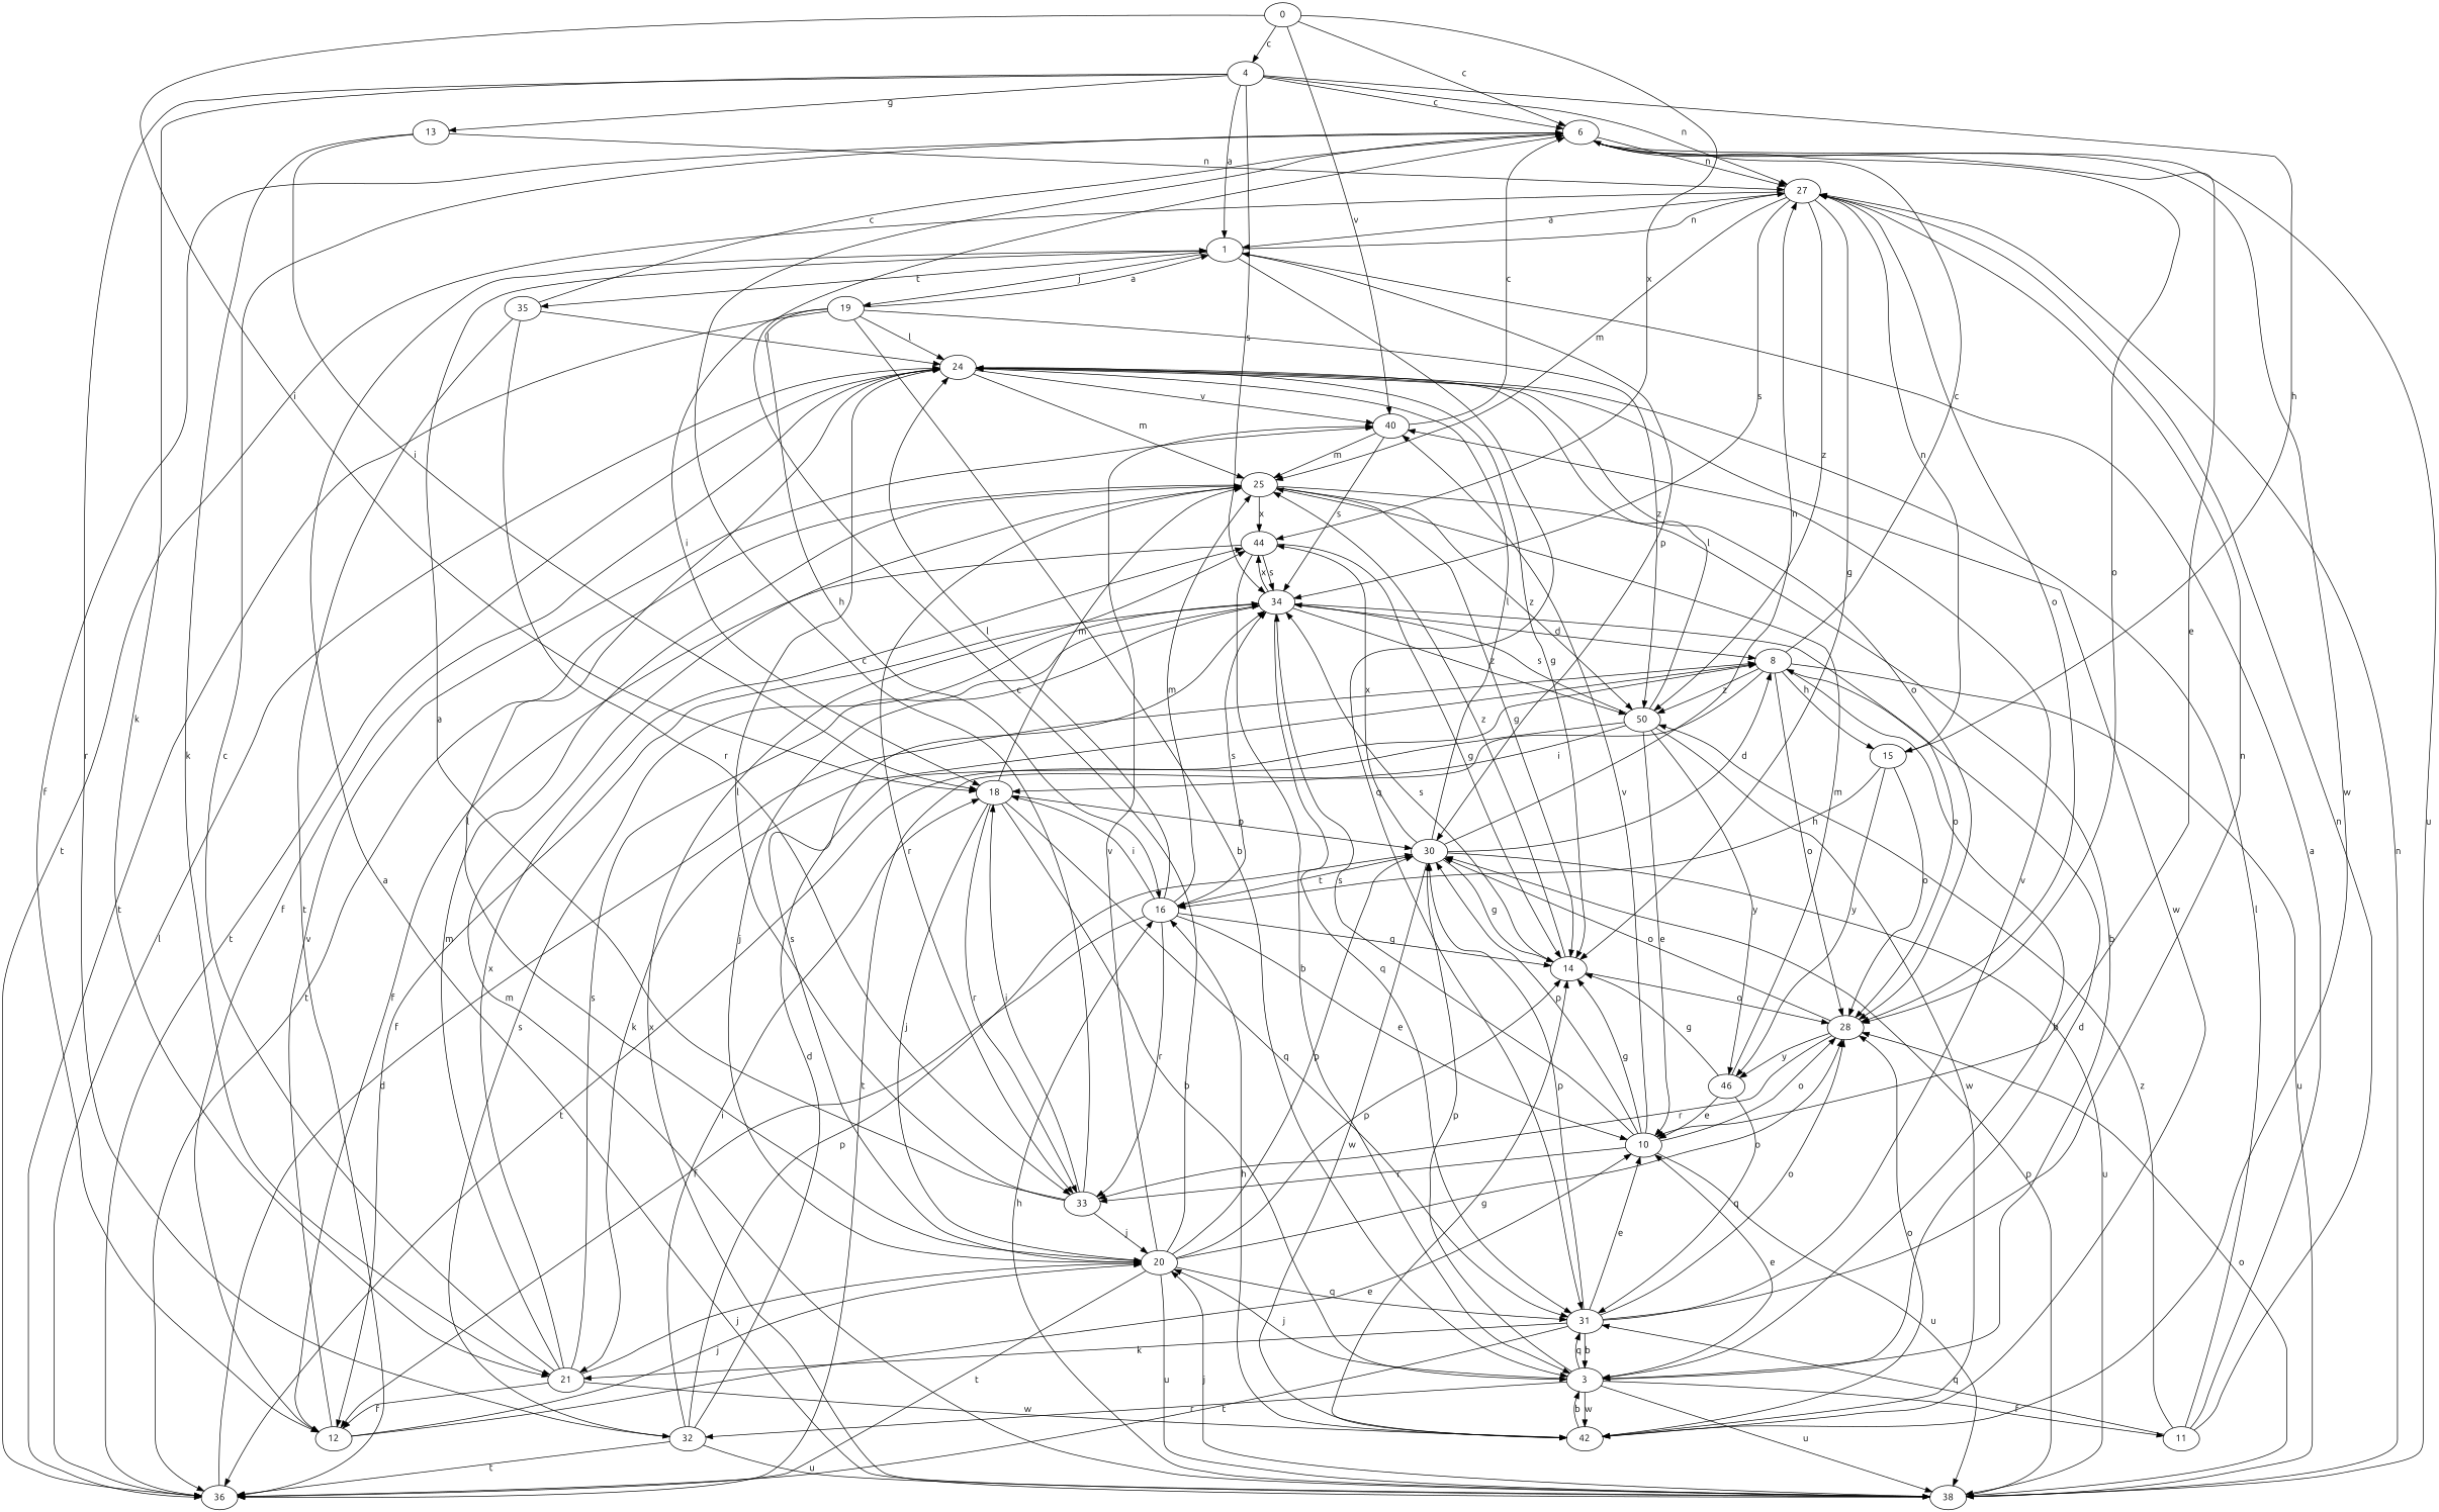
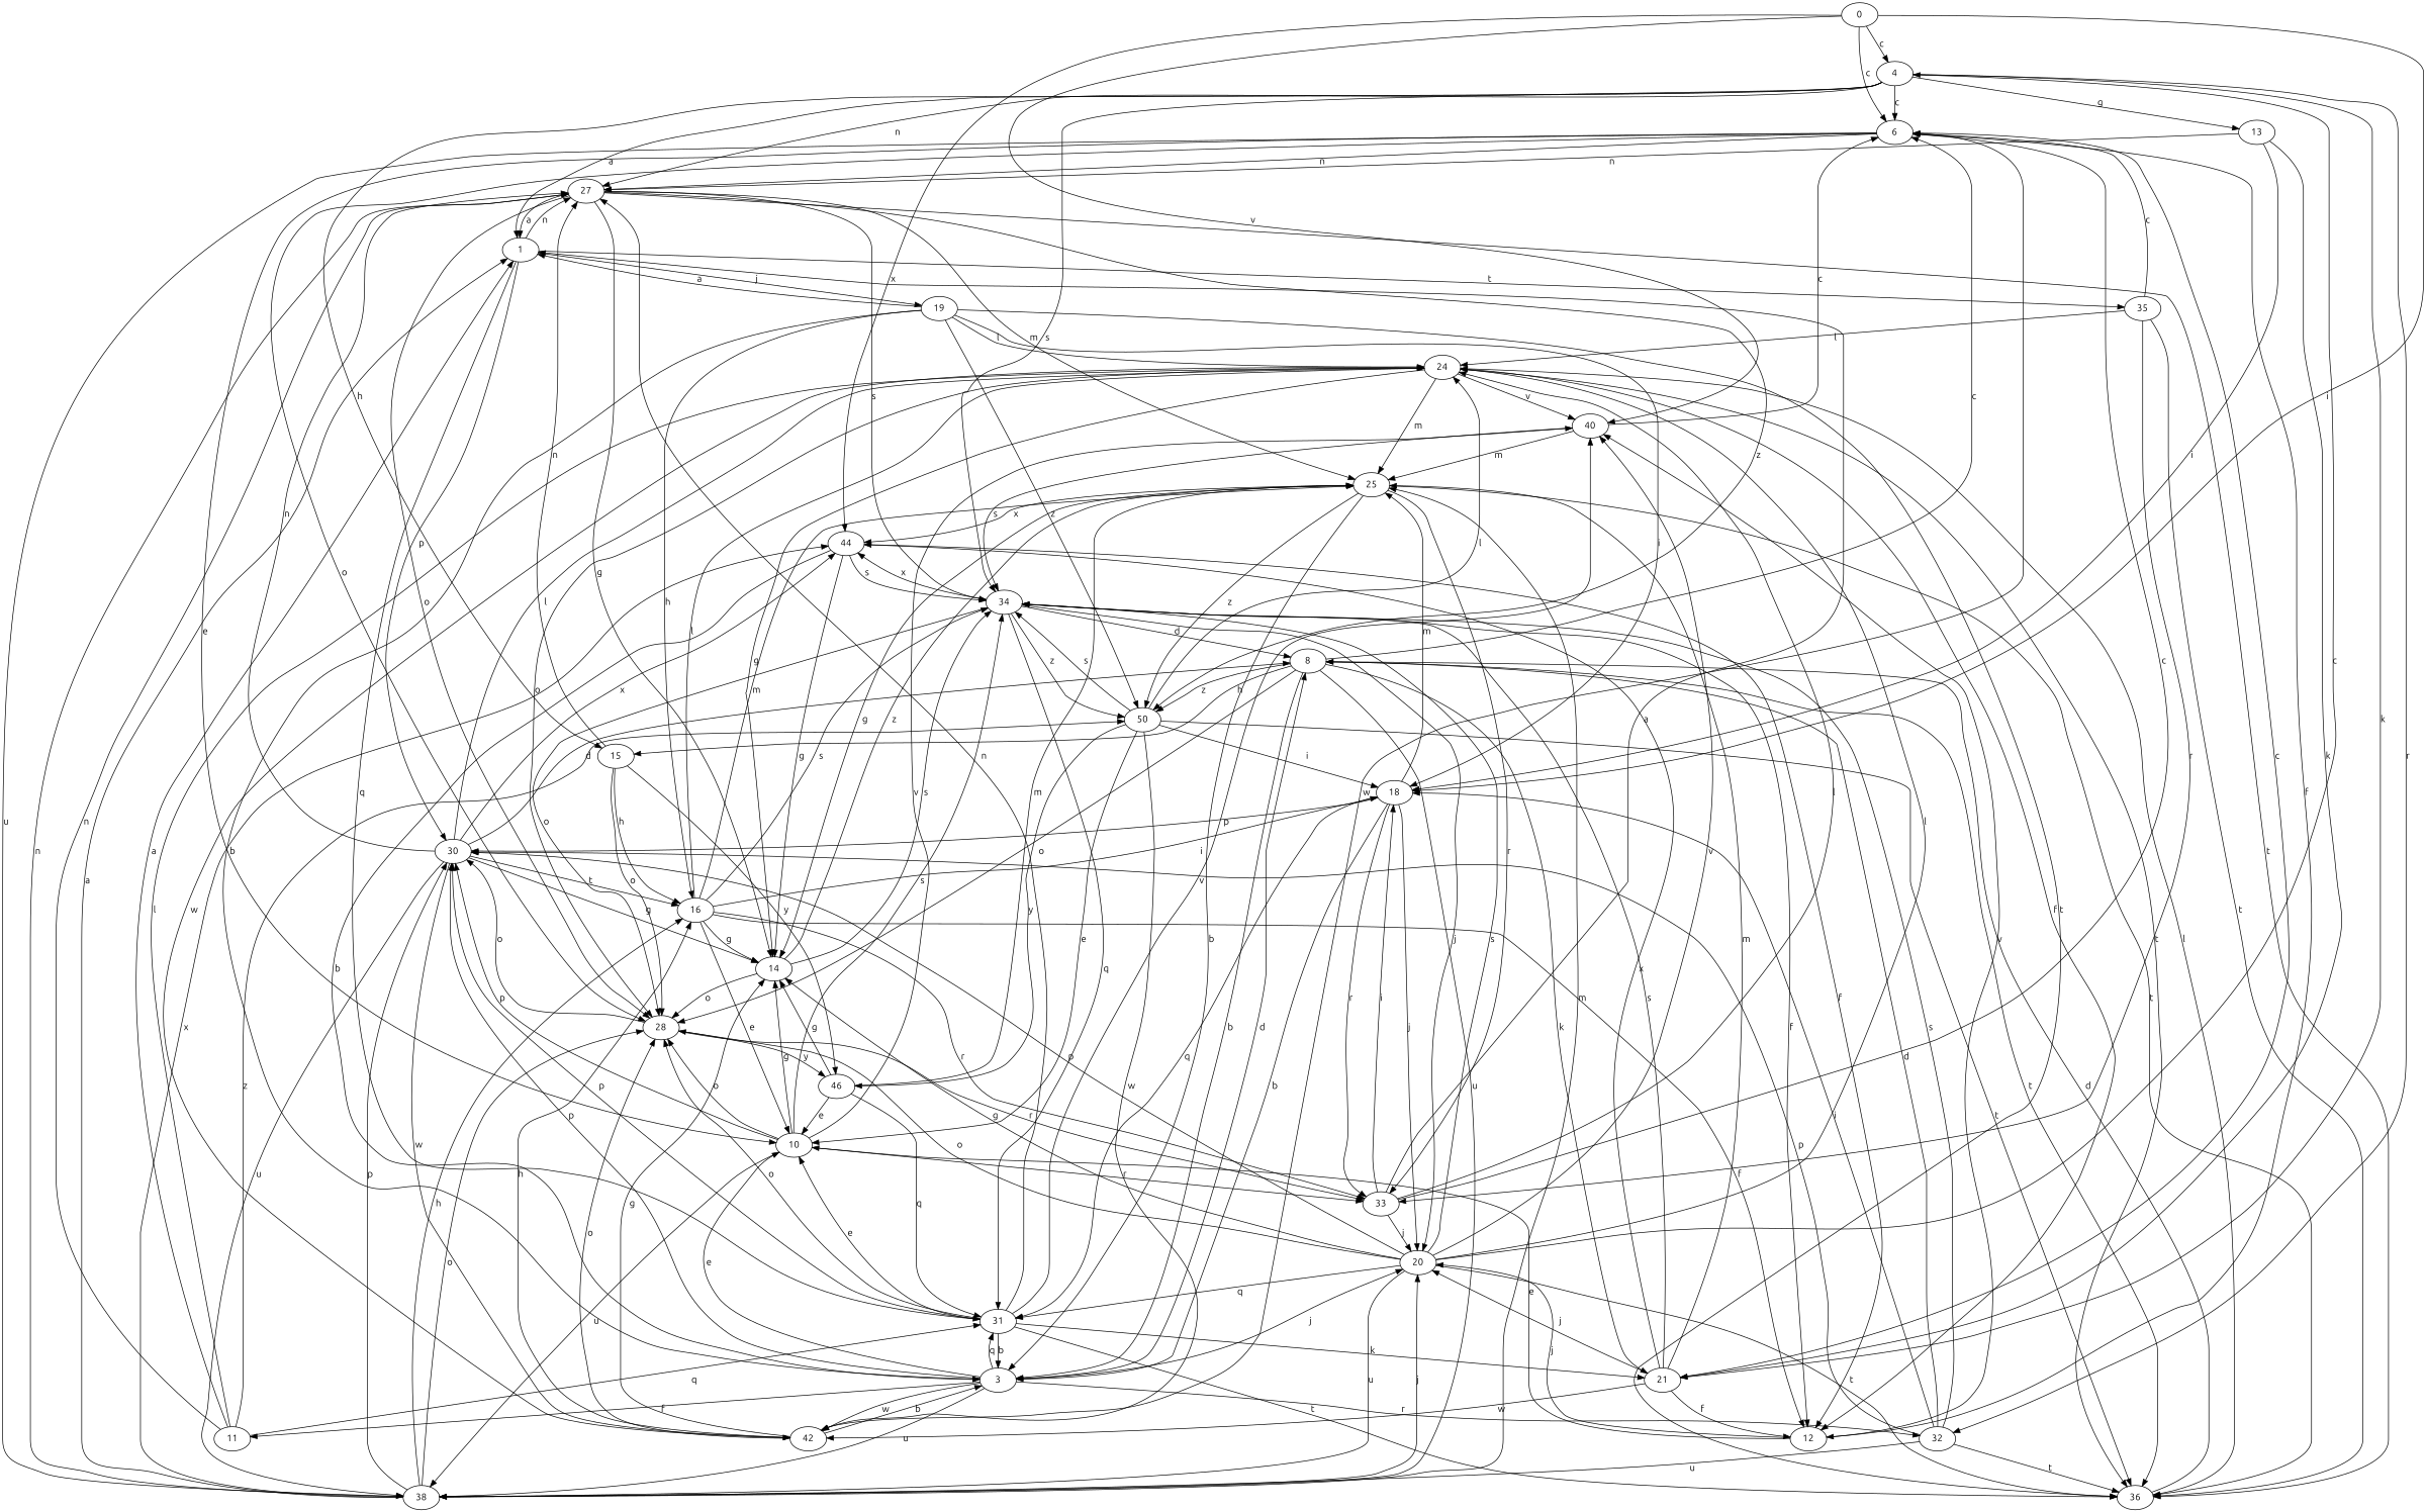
  strict digraph {
    fontname=Ubuntu
    node [fontname=Ubuntu]
    edge [fontname=Ubuntu]
    0
    4
    6
    18
    40
    44
    1
    27
    32
    13
    15
    21
    34
    10
    38
    42
    12
    28
    30
    31
    3
    20
    33
    25
    14
    19
    35
    36
    50
    24
    16
    8
    11
    46
    0 -> 4 [label=c]
    0 -> 6 [label=c]
    0 -> 18 [label=i]
    0 -> 40 [label=v]
    0 -> 44 [label=x]
    4 -> 6 [label=c]
    4 -> 1 [label=a]
    4 -> 27 [label=n]
    4 -> 32 [label=r]
    4 -> 13 [label=g]
    4 -> 15 [label=h]
    4 -> 21 [label=k]
    4 -> 34 [label=s]
    6 -> 27 [label=n]
    6 -> 10 [label=e]
    6 -> 38 [label=u]
    6 -> 42 [label=w]
    6 -> 12 [label=f]
    6 -> 28 [label=o]
    18 -> 30 [label=p]
    18 -> 31 [label=q]
    18 -> 3 [label=b]
    18 -> 20 [label=j]
    18 -> 33 [label=r]
    18 -> 25 [label=m]
    40 -> 6 [label=c]
    40 -> 34 [label=s]
    40 -> 25 [label=m]
    44 -> 34 [label=s]
    44 -> 12 [label=f]
    44 -> 3 [label=b]
    44 -> 14 [label=g]
    1 -> 27 [label=n]
    1 -> 30 [label=p]
    1 -> 31 [label=q]
    1 -> 19 [label=j]
    1 -> 35 [label=t]
    27 -> 1 [label=a]
    27 -> 34 [label=s]
    27 -> 28 [label=o]
    27 -> 25 [label=m]
    27 -> 14 [label=g]
    27 -> 36 [label=t]
    27 -> 50 [label=z]
    32 -> 18 [label=i]
    32 -> 34 [label=s]
    32 -> 38 [label=u]
    32 -> 30 [label=p]
    32 -> 36 [label=t]
    32 -> 8 [label=d]
    13 -> 18 [label=i]
    13 -> 27 [label=n]
    13 -> 21 [label=k]
    15 -> 27 [label=n]
    15 -> 28 [label=o]
    15 -> 16 [label=h]
    15 -> 46 [label=y]
    21 -> 6 [label=c]
    21 -> 44 [label=x]
    21 -> 34 [label=s]
    21 -> 42 [label=w]
    21 -> 12 [label=f]
    21 -> 20 [label=j]
    21 -> 25 [label=m]
    34 -> 44 [label=x]
    34 -> 12 [label=f]
    34 -> 28 [label=o]
    34 -> 31 [label=q]
    34 -> 20 [label=j]
    34 -> 50 [label=z]
    34 -> 8 [label=d]
    10 -> 40 [label=v]
    10 -> 34 [label=s]
    10 -> 38 [label=u]
    10 -> 28 [label=o]
    10 -> 30 [label=p]
    10 -> 33 [label=r]
    10 -> 14 [label=g]
    38 -> 44 [label=x]
    38 -> 1 [label=a]
    38 -> 27 [label=n]
    38 -> 28 [label=o]
    38 -> 30 [label=p]
    38 -> 20 [label=j]
    38 -> 25 [label=m]
    38 -> 16 [label=h]
    42 -> 28 [label=o]
    42 -> 3 [label=b]
    42 -> 14 [label=g]
    42 -> 16 [label=h]
    12 -> 40 [label=v]
    12 -> 10 [label=e]
    12 -> 20 [label=j]
    28 -> 30 [label=o]
    28 -> 33 [label=r]
    28 -> 46 [label=y]
    30 -> 44 [label=x]
    30 -> 27 [label=n]
    30 -> 38 [label=u]
    30 -> 42 [label=w]
    30 -> 14 [label=g]
    30 -> 24 [label=l]
    30 -> 16 [label=t]
    30 -> 8 [label=d]
    31 -> 40 [label=v]
    31 -> 27 [label=n]
    31 -> 21 [label=k]
    31 -> 10 [label=e]
    31 -> 28 [label=o]
    31 -> 30 [label=p]
    31 -> 3 [label=b]
    31 -> 36 [label=t]
    3 -> 32 [label=r]
    3 -> 10 [label=e]
    3 -> 38 [label=u]
    3 -> 42 [label=w]
    3 -> 30 [label=p]
    3 -> 31 [label=q]
    3 -> 20 [label=j]
    3 -> 8 [label=d]
    3 -> 11 [label=f]
-   20 -> 6 [label=c]
+   20 -> 4 [label=c]
    20 -> 40 [label=v]
    20 -> 34 [label=s]
    20 -> 38 [label=u]
    20 -> 28 [label=o]
    20 -> 30 [label=p]
    20 -> 31 [label=q]
-   20 -> 14 [label=p]
+   20 -> 14 [label=g]
    20 -> 36 [label=t]
    20 -> 24 [label=l]
    33 -> 6 [label=c]
    33 -> 18 [label=i]
    33 -> 1 [label=a]
    33 -> 20 [label=j]
    33 -> 24 [label=l]
    25 -> 44 [label=x]
    25 -> 3 [label=b]
    25 -> 33 [label=r]
    25 -> 14 [label=g]
    25 -> 36 [label=t]
    25 -> 50 [label=z]
    14 -> 34 [label=s]
    14 -> 28 [label=o]
    14 -> 25 [label=z]
    19 -> 18 [label=i]
    19 -> 1 [label=a]
    19 -> 3 [label=b]
    19 -> 36 [label=t]
    19 -> 50 [label=z]
    19 -> 24 [label=l]
    19 -> 16 [label=h]
    35 -> 6 [label=c]
    35 -> 33 [label=r]
    35 -> 36 [label=t]
    35 -> 24 [label=l]
    36 -> 24 [label=l]
    36 -> 8 [label=d]
    50 -> 18 [label=i]
    50 -> 34 [label=s]
    50 -> 10 [label=e]
    50 -> 42 [label=w]
    50 -> 36 [label=t]
    50 -> 24 [label=l]
    50 -> 46 [label=y]
    24 -> 40 [label=v]
    24 -> 42 [label=w]
    24 -> 12 [label=f]
    24 -> 28 [label=o]
    24 -> 25 [label=m]
    24 -> 14 [label=g]
    24 -> 36 [label=t]
    16 -> 18 [label=i]
    16 -> 34 [label=s]
    16 -> 10 [label=e]
    16 -> 12 [label=f]
    16 -> 33 [label=r]
    16 -> 25 [label=m]
    16 -> 14 [label=g]
    16 -> 24 [label=l]
    8 -> 6 [label=c]
    8 -> 15 [label=h]
    8 -> 21 [label=k]
    8 -> 38 [label=u]
    8 -> 28 [label=o]
    8 -> 3 [label=b]
    8 -> 36 [label=t]
    8 -> 50 [label=z]
    11 -> 1 [label=a]
    11 -> 27 [label=n]
    11 -> 31 [label=q]
    11 -> 50 [label=z]
    11 -> 24 [label=l]
    46 -> 10 [label=e]
    46 -> 31 [label=q]
    46 -> 25 [label=m]
    46 -> 14 [label=g]
  }
